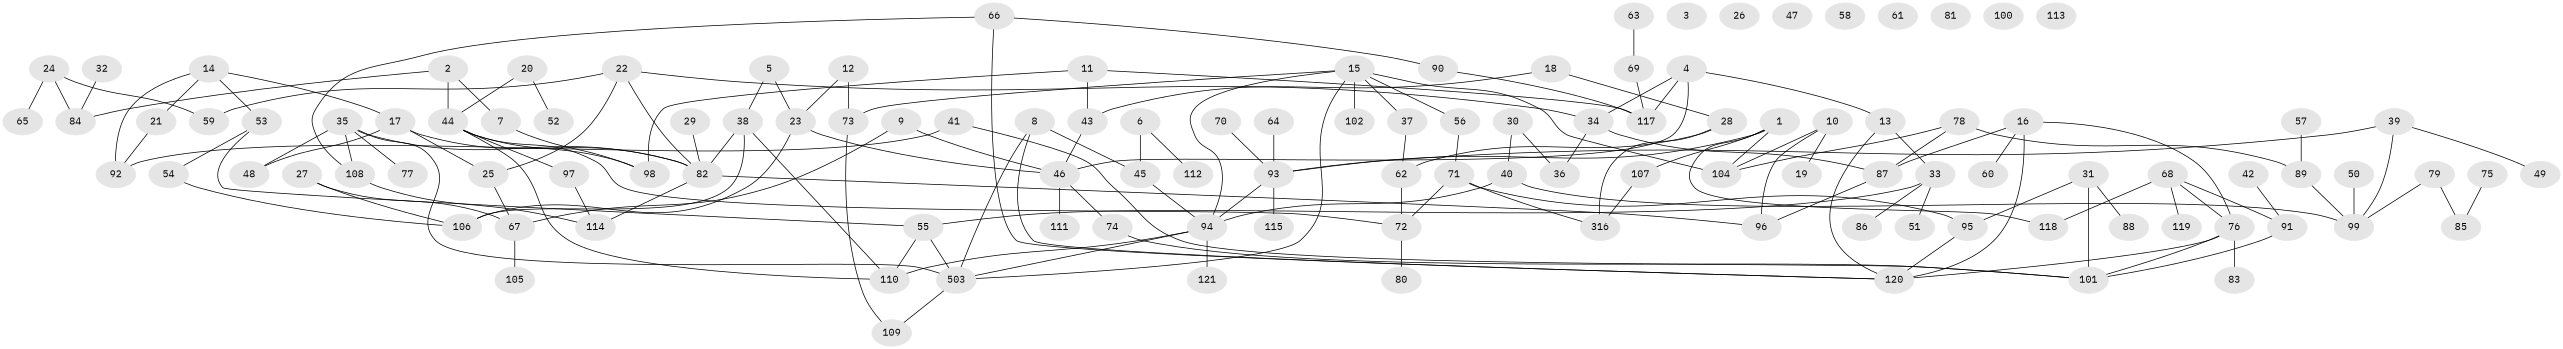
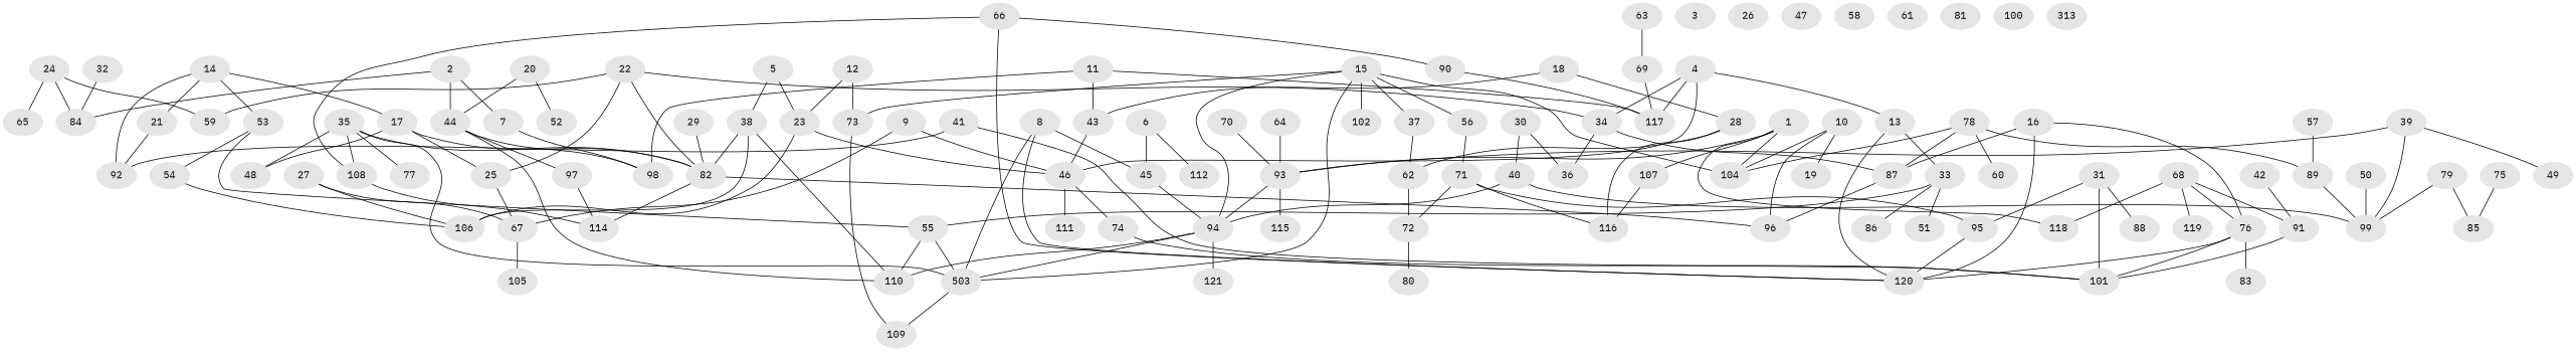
  graph {
    fontname="IBM Plex Mono"
    node [color=gray90 fontname="IBM Plex Mono" style=filled]
    edge [fontname="IBM Plex Mono"]
    1
    93
    104
    107
    118
    94
    115
-   116 [label=316]
+   116
    2
    7
    44
    84
    98
    110
    72
    97
    3
    4
    13
    34
    46
    117
    120
    33
    87
    36
    74
    111
    5
    23
    38
    106
    82
    6
    45
    112
    8
    n38 [label=503]
    109
    9
    67
    105
    10
    19
    96
    11
    43
    12
    73
    51
    55
    86
    14
    17
    21
    53
    92
    25
    48
    54
    15
    37
    56
    102
    62
    71
    121
    16
    60
    76
    101
    83
    114
    18
    28
    20
    52
    22
    59
    24
    65
    26
    27
    29
    30
    40
    99
    31
    88
    95
    32
    57
    89
    35
    77
    108
    39
    49
    41
    42
    91
    80
    47
    50
    58
    61
    63
    69
    64
    66
    90
    68
    119
    70
    75
    85
    78
    79
    81
    100
-   113
+   113 [label=313]
    1 -- 93
    1 -- 104
    1 -- 107
    1 -- 118
    93 -- 94
    93 -- 115
    107 -- 116
    94 -- 110
    94 -- n38
    94 -- 121
    2 -- 7
    2 -- 44
    2 -- 84
    7 -- 98
    44 -- 98
    44 -- 110
-   44 -- 72
    44 -- 97
    72 -- 80
    97 -- 114
    4 -- 13
    4 -- 34
    4 -- 46
    4 -- 117
    13 -- 120
    13 -- 33
    34 -- 87
    34 -- 36
    46 -- 74
    46 -- 111
    33 -- 51
    33 -- 55
    33 -- 86
    87 -- 96
    74 -- 101
    5 -- 23
    5 -- 38
    23 -- 46
    23 -- 106
    38 -- 110
    38 -- 106
    38 -- 82
    82 -- 96
    82 -- 114
    6 -- 45
    6 -- 112
    45 -- 94
    8 -- 120
    8 -- 45
    8 -- n38
    n38 -- 109
    9 -- 46
    9 -- 67
    67 -- 105
    10 -- 104
    10 -- 19
    10 -- 96
    11 -- 98
    11 -- 117
    11 -- 43
    43 -- 46
    12 -- 23
    12 -- 73
    73 -- 109
    55 -- 110
    55 -- n38
    14 -- 17
    14 -- 21
    14 -- 53
    14 -- 92
    17 -- 82
    17 -- 25
    17 -- 48
    21 -- 92
    53 -- 55
    53 -- 54
    25 -- 67
    54 -- 106
    15 -- 104
    15 -- 94
    15 -- n38
    15 -- 73
    15 -- 37
    15 -- 56
    15 -- 102
    37 -- 62
    56 -- 71
    62 -- 72
    71 -- 116
    71 -- 72
    71 -- 95
    16 -- 120
    16 -- 87
-   16 -- 60
+   78 -- 60
    16 -- 76
    76 -- 120
    76 -- 101
    76 -- 83
    18 -- 43
    18 -- 28
    28 -- 116
    28 -- 62
    20 -- 44
    20 -- 52
    22 -- 34
    22 -- 82
    22 -- 25
    22 -- 59
    24 -- 84
    24 -- 59
    24 -- 65
    27 -- 106
    27 -- 67
    29 -- 82
    30 -- 36
    30 -- 40
    40 -- 94
    40 -- 99
    31 -- 101
    31 -- 88
    31 -- 95
    95 -- 120
    32 -- 84
    57 -- 89
    89 -- 99
    35 -- 82
    35 -- n38
    35 -- 48
    35 -- 77
    35 -- 108
    108 -- 114
    39 -- 93
    39 -- 99
    39 -- 49
    41 -- 92
    41 -- 101
    42 -- 91
    91 -- 101
    50 -- 99
    63 -- 69
    69 -- 117
    64 -- 93
    66 -- 120
    66 -- 108
    66 -- 90
    90 -- 117
    68 -- 118
    68 -- 76
    68 -- 91
    68 -- 119
    70 -- 93
    75 -- 85
    78 -- 104
    78 -- 87
    78 -- 89
    79 -- 99
    79 -- 85
  }
